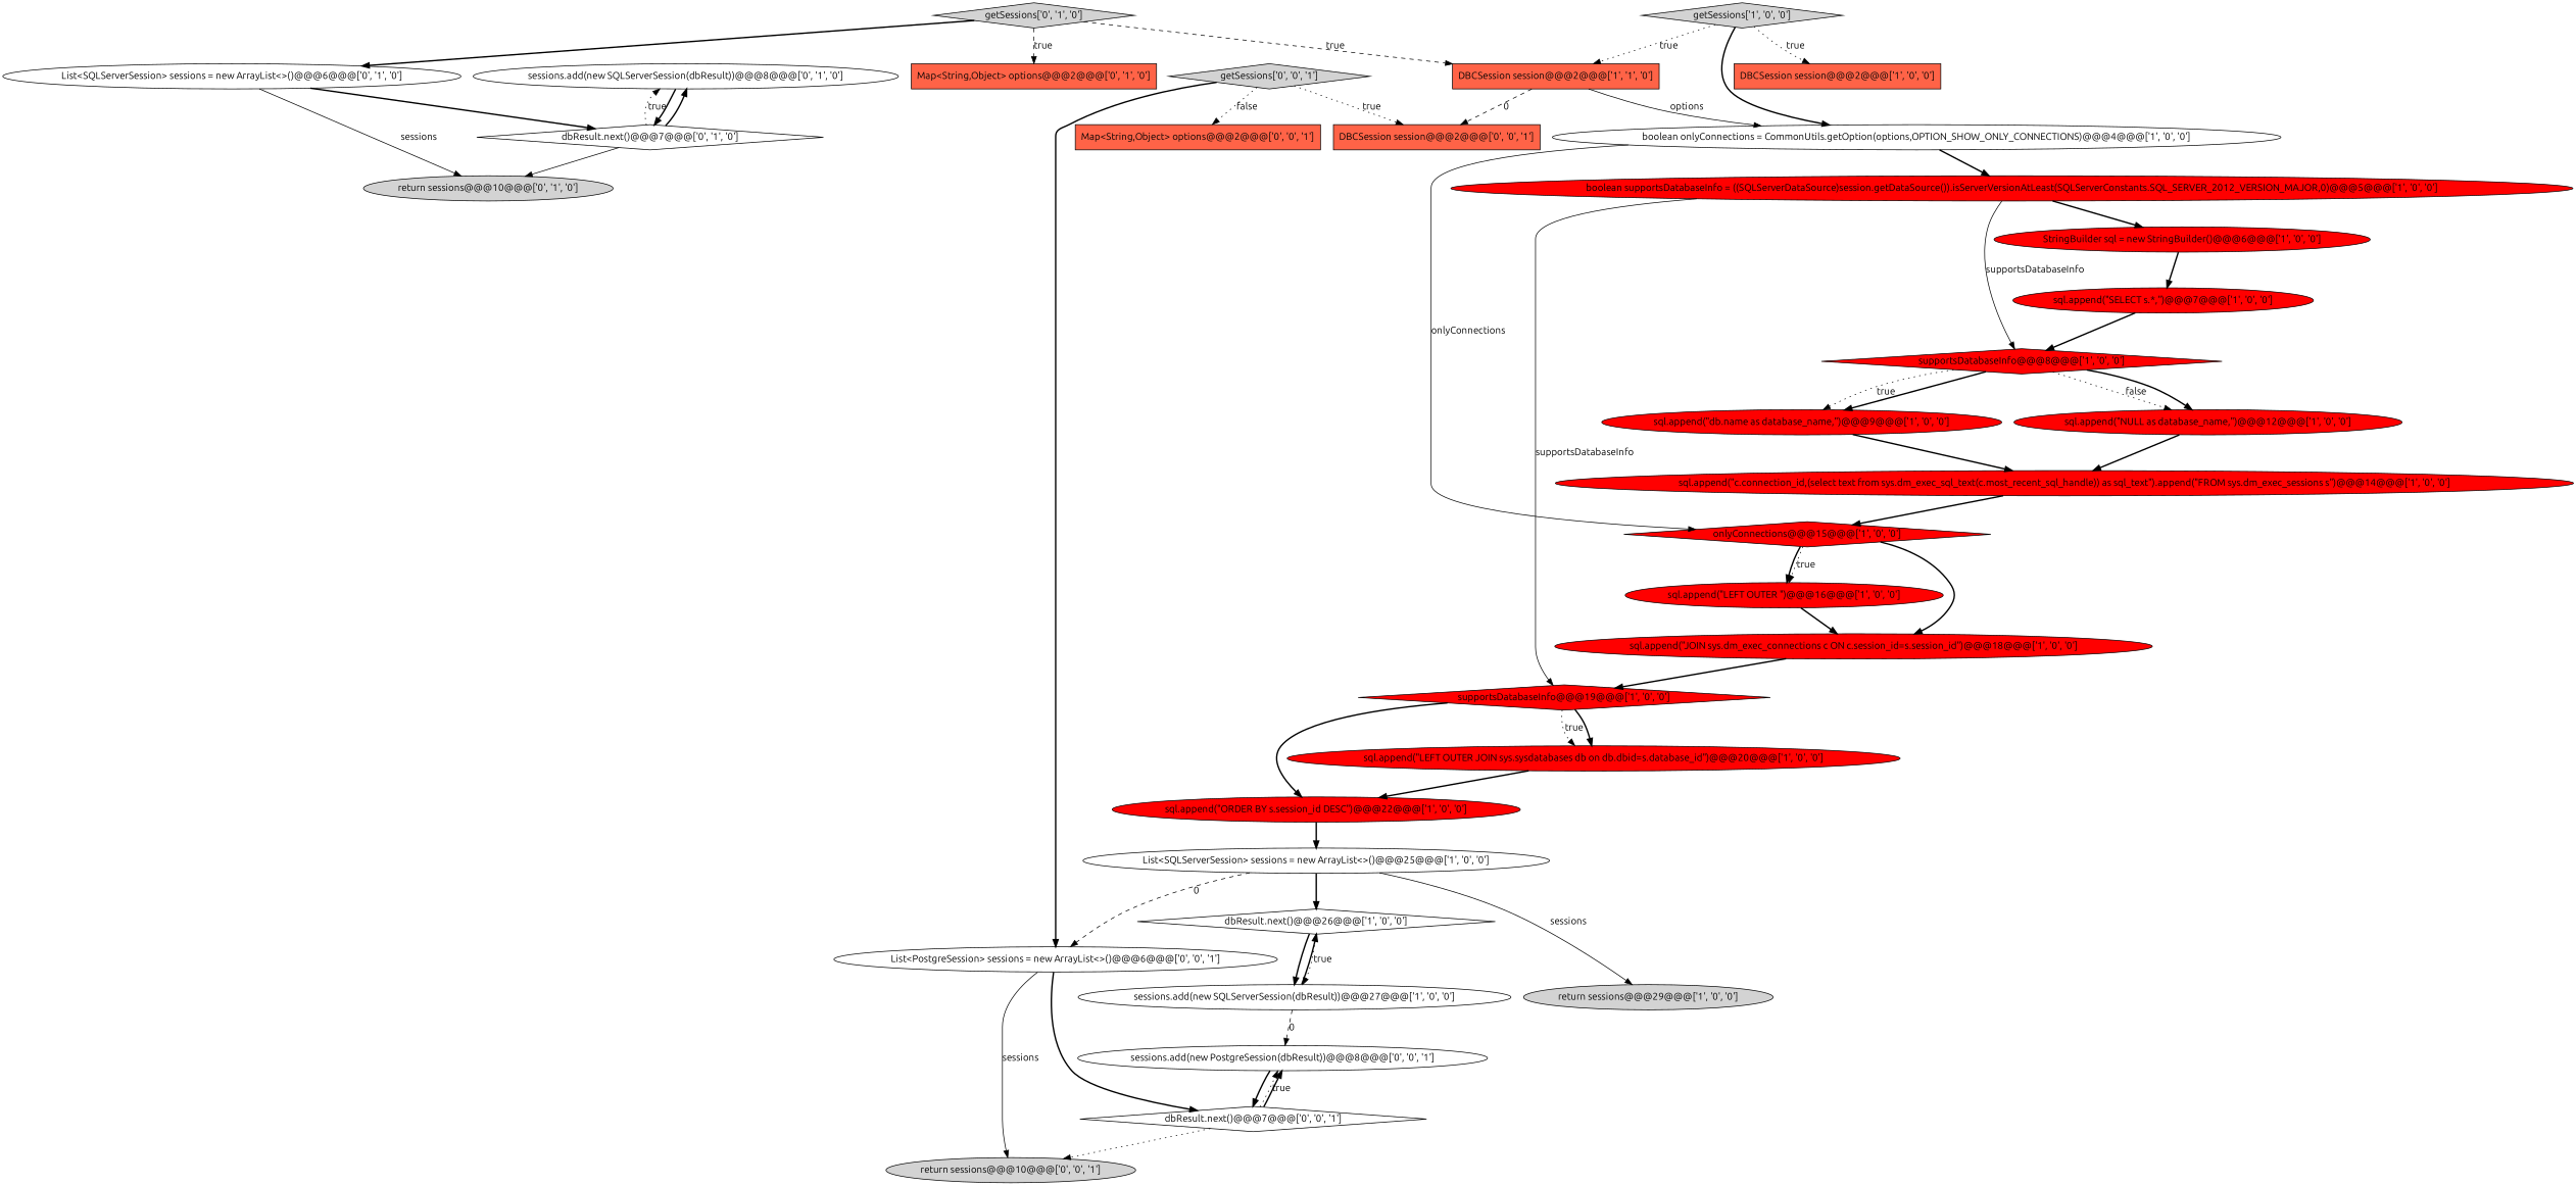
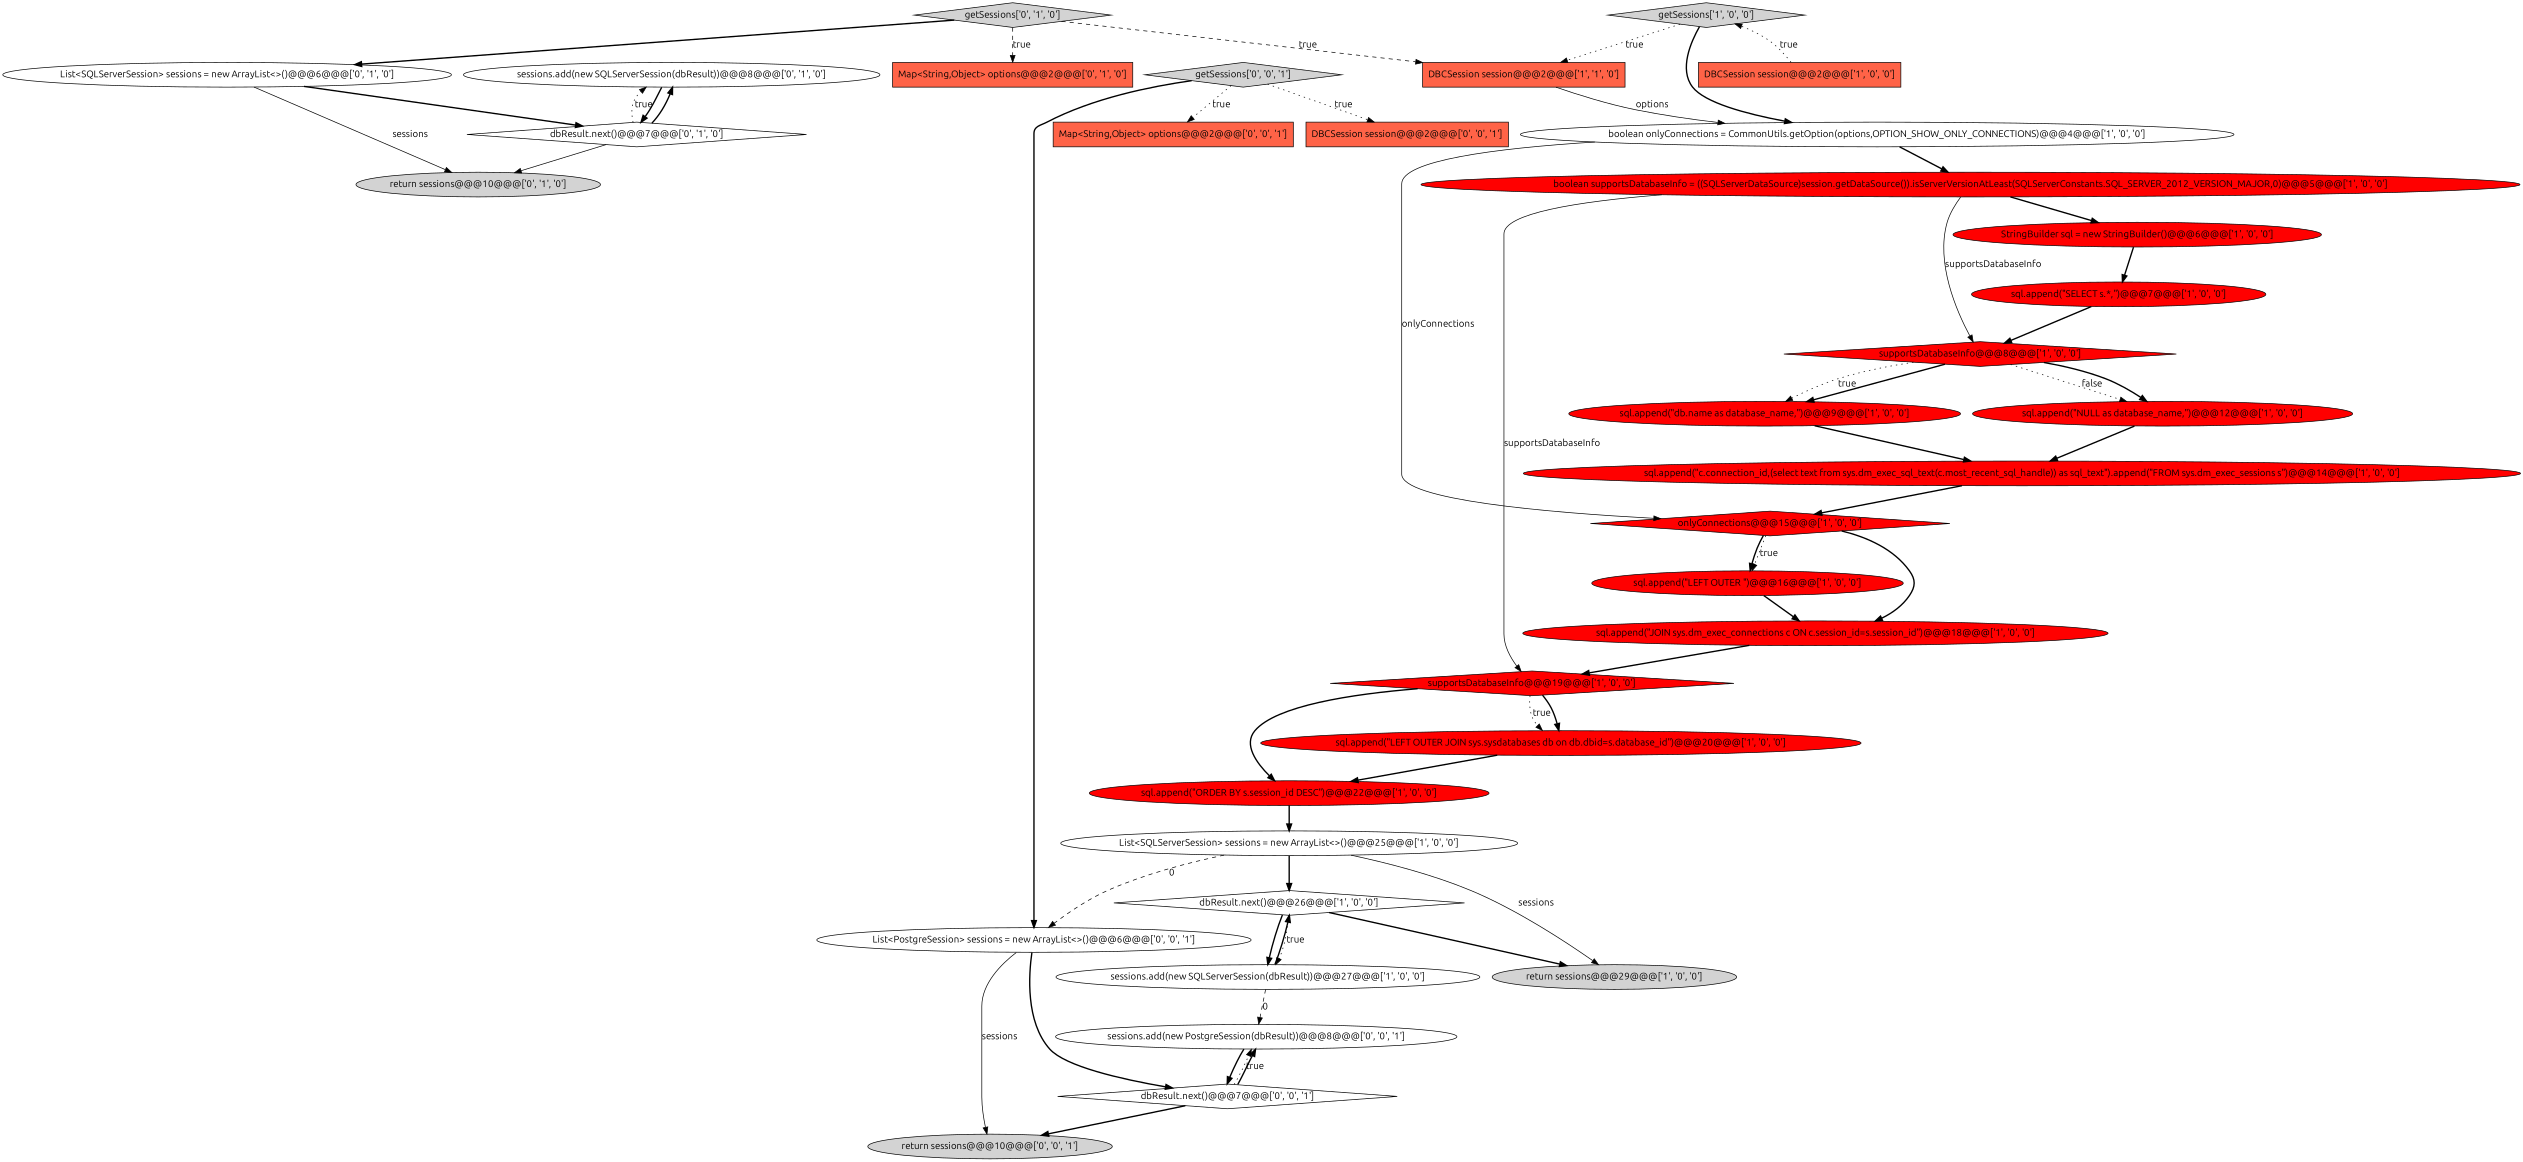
  digraph {
    fontname=Ubuntu
    node [fillcolor=red fontname=Ubuntu shape=ellipse style=filled]
    edge [fontname=Ubuntu style=bold]
    n1 [fillcolor=white label="sessions.add(new SQLServerSession(dbResult))@@@8@@@['0', '1', '0']"]
    n2 [fillcolor=white label="dbResult.next()@@@7@@@['0', '1', '0']" shape=diamond]
    n3 [fillcolor=lightgray label="return sessions@@@10@@@['0', '1', '0']"]
    n4 [fillcolor=white label="List<SQLServerSession> sessions = new ArrayList<>()@@@6@@@['0', '1', '0']"]
    n5 [label="sql.append(\"db.name as database_name,\")@@@9@@@['1', '0', '0']"]
    n6 [label="sql.append(\"c.connection_id,(select text from sys.dm_exec_sql_text(c.most_recent_sql_handle)) as sql_text\").append(\"FROM sys.dm_exec_sessions s\")@@@14@@@['1', '0', '0']"]
    n7 [label="onlyConnections@@@15@@@['1', '0', '0']" shape=diamond]
    n8 [label="sql.append(\"ORDER BY s.session_id DESC\")@@@22@@@['1', '0', '0']"]
    n9 [fillcolor=white label="List<SQLServerSession> sessions = new ArrayList<>()@@@25@@@['1', '0', '0']"]
    n10 [fillcolor=white label="dbResult.next()@@@26@@@['1', '0', '0']" shape=diamond]
    n11 [fillcolor=lightgray label="return sessions@@@29@@@['1', '0', '0']"]
    n12 [fillcolor=white label="List<PostgreSession> sessions = new ArrayList<>()@@@6@@@['0', '0', '1']"]
    n13 [fillcolor=lightgray label="return sessions@@@10@@@['0', '0', '1']"]
    n14 [fillcolor=white label="dbResult.next()@@@7@@@['0', '0', '1']" shape=diamond]
    n15 [fillcolor=white label="sessions.add(new PostgreSession(dbResult))@@@8@@@['0', '0', '1']"]
    n16 [fillcolor=white label="sessions.add(new SQLServerSession(dbResult))@@@27@@@['1', '0', '0']"]
    n17 [fillcolor=lightgray label="getSessions['1', '0', '0']" shape=diamond]
    n18 [fillcolor=tomato label="DBCSession session@@@2@@@['1', '1', '0']" shape=box]
    n19 [fillcolor=white label="boolean onlyConnections = CommonUtils.getOption(options,OPTION_SHOW_ONLY_CONNECTIONS)@@@4@@@['1', '0', '0']"]
    n20 [fillcolor=tomato label="DBCSession session@@@2@@@['1', '0', '0']" shape=box]
    n21 [fillcolor=tomato label="DBCSession session@@@2@@@['0', '0', '1']" shape=box]
    n22 [label="boolean supportsDatabaseInfo = ((SQLServerDataSource)session.getDataSource()).isServerVersionAtLeast(SQLServerConstants.SQL_SERVER_2012_VERSION_MAJOR,0)@@@5@@@['1', '0', '0']"]
    n23 [label="sql.append(\"LEFT OUTER \")@@@16@@@['1', '0', '0']"]
    n24 [label="sql.append(\"JOIN sys.dm_exec_connections c ON c.session_id=s.session_id\")@@@18@@@['1', '0', '0']"]
    n25 [label="supportsDatabaseInfo@@@19@@@['1', '0', '0']" shape=diamond]
    n26 [label="supportsDatabaseInfo@@@8@@@['1', '0', '0']" shape=diamond]
    n27 [label="sql.append(\"NULL as database_name,\")@@@12@@@['1', '0', '0']"]
    n28 [label="sql.append(\"LEFT OUTER JOIN sys.sysdatabases db on db.dbid=s.database_id\")@@@20@@@['1', '0', '0']"]
    n29 [label="StringBuilder sql = new StringBuilder()@@@6@@@['1', '0', '0']"]
    n30 [label="sql.append(\"SELECT s.*,\")@@@7@@@['1', '0', '0']"]
    n31 [fillcolor=lightgray label="getSessions['0', '0', '1']" shape=diamond]
    n32 [fillcolor=tomato label="Map<String,Object> options@@@2@@@['0', '0', '1']" shape=box]
    n33 [fillcolor=tomato label="Map<String,Object> options@@@2@@@['0', '1', '0']" shape=box]
    n34 [fillcolor=lightgray label="getSessions['0', '1', '0']" shape=diamond]
    n1 -> n2
    n2 -> n1
    n2 -> n1 [label=true style=dotted]
    n2 -> n3 [style=solid]
    n4 -> n2
    n4 -> n3 [label=sessions style=solid]
    n5 -> n6
    n6 -> n7
    n7 -> n23 [label=true style=dotted]
    n7 -> n23
    n7 -> n24
    n8 -> n9
    n9 -> n10
    n9 -> n11 [label=sessions style=solid]
    n9 -> n12 [label=0 style=dashed]
+   n10 -> n11
    n10 -> n16 [label=true style=dotted]
    n10 -> n16
    n12 -> n13 [label=sessions style=solid]
    n12 -> n14
-   n14 -> n13 [style=dotted]
+   n14 -> n13
    n14 -> n15 [label=true style=dotted]
    n14 -> n15
    n15 -> n14
    n16 -> n10
    n16 -> n15 [label=0 style=dashed]
    n17 -> n18 [label=true style=dotted]
    n17 -> n19
-   n17 -> n20 [label=true style=dotted]
+   n20 -> n17 [label=true style=dotted]
    n18 -> n19 [label=options style=solid]
-   n18 -> n21 [label=0 style=dashed]
    n19 -> n7 [label=onlyConnections style=solid]
    n19 -> n22
    n22 -> n25 [label=supportsDatabaseInfo style=solid]
    n22 -> n26 [label=supportsDatabaseInfo style=solid]
    n22 -> n29
    n23 -> n24
    n24 -> n25
    n25 -> n8
    n25 -> n28 [label=true style=dotted]
    n25 -> n28
    n26 -> n5
    n26 -> n5 [label=true style=dotted]
    n26 -> n27 [label=false style=dotted]
    n26 -> n27
    n27 -> n6
    n28 -> n8
    n29 -> n30
    n30 -> n26
    n31 -> n12
    n31 -> n21 [label=true style=dotted]
-   n31 -> n32 [label=false style=dotted]
+   n31 -> n32 [label=true style=dotted]
    n34 -> n4
    n34 -> n18 [label=true style=dashed]
    n34 -> n33 [label=true style=dashed]
  }
